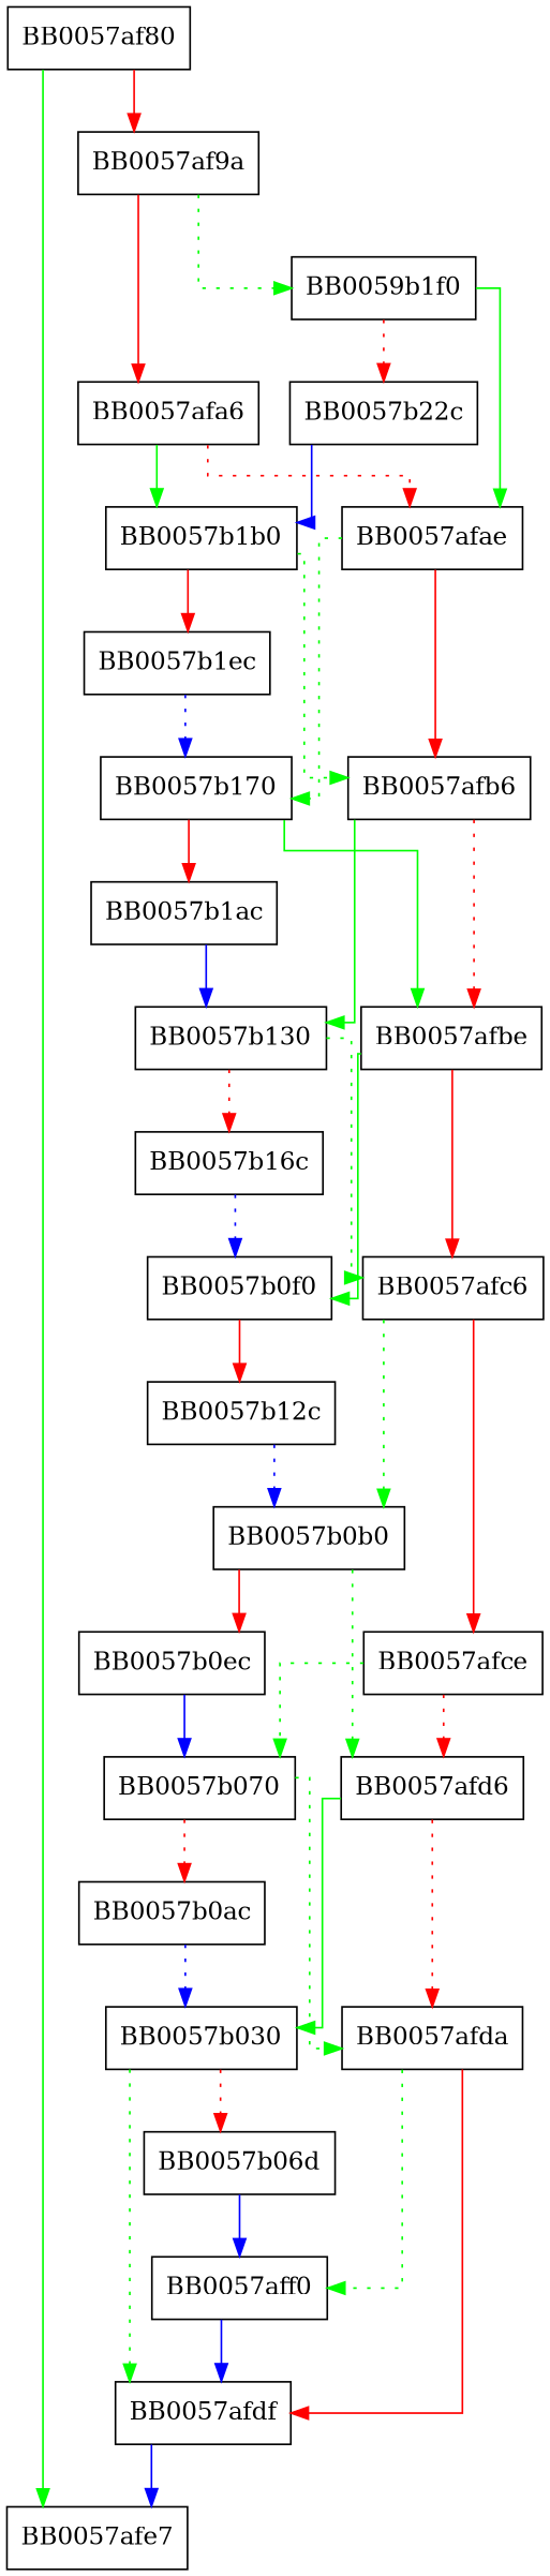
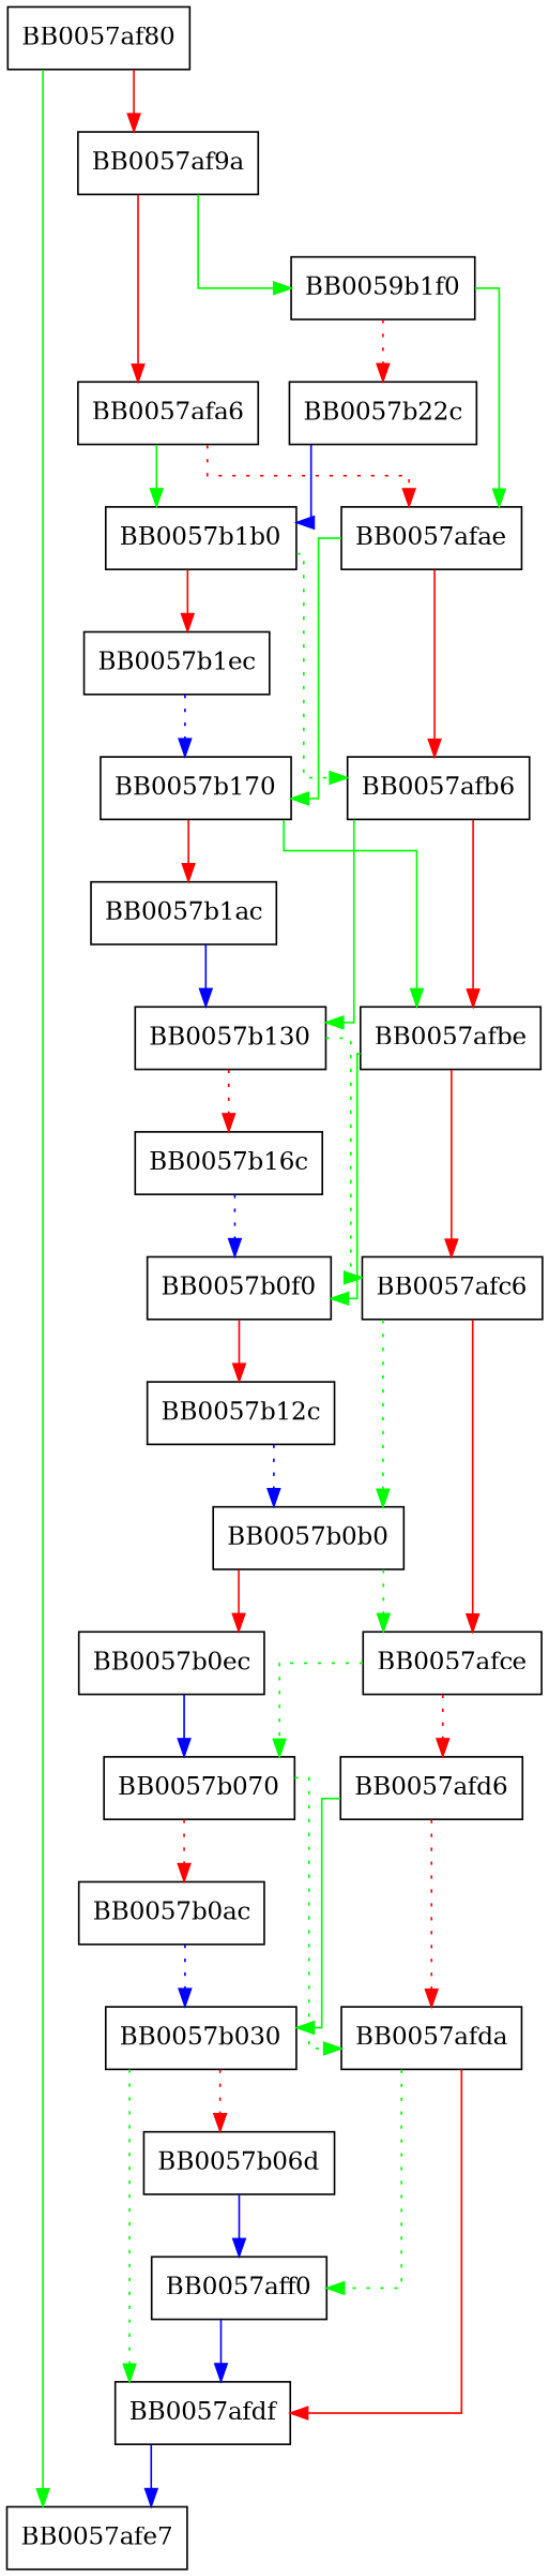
  digraph {
    fontname="DejaVu Serif"
    splines=ortho
    node [fontname="DejaVu Serif" shape=box]
    edge [color=red fontname="DejaVu Serif" style=solid]
    BB0057af80
    BB0057afe7
    BB0057af9a
    n4 [label=BB0059b1f0]
    BB0057afa6
    BB0057afae
    BB0057b22c
    BB0057b1b0
    BB0057afb6
    BB0057b170
    BB0057b1ec
    BB0057afbe
    BB0057b130
    BB0057b1ac
    BB0057afc6
    BB0057b0f0
    BB0057b16c
    BB0057afce
    BB0057b0b0
    BB0057b12c
    BB0057afd6
    BB0057b070
    BB0057b0ec
    BB0057afda
    BB0057b030
    BB0057b0ac
    BB0057afdf
    BB0057aff0
    BB0057b06d
    BB0057af80 -> BB0057afe7 [color=green]
    BB0057af80 -> BB0057af9a
-   BB0057af9a -> n4 [color=green style=dotted]
+   BB0057af9a -> n4 [color=green]
    BB0057af9a -> BB0057afa6
    n4 -> BB0057afae [color=green]
    n4 -> BB0057b22c [style=dotted]
    BB0057afa6 -> BB0057afae [style=dotted]
    BB0057afa6 -> BB0057b1b0 [color=green]
    BB0057afae -> BB0057afb6
-   BB0057afae -> BB0057b170 [color=green style=dotted]
+   BB0057afae -> BB0057b170 [color=green]
    BB0057b22c -> BB0057b1b0 [color=blue]
    BB0057b1b0 -> BB0057afb6 [color=green style=dotted]
    BB0057b1b0 -> BB0057b1ec
-   BB0057afb6 -> BB0057afbe [style=dotted]
+   BB0057afb6 -> BB0057afbe
    BB0057afb6 -> BB0057b130 [color=green]
    BB0057b170 -> BB0057afbe [color=green]
    BB0057b170 -> BB0057b1ac
    BB0057b1ec -> BB0057b170 [color=blue style=dotted]
    BB0057afbe -> BB0057afc6
    BB0057afbe -> BB0057b0f0 [color=green]
    BB0057b130 -> BB0057afc6 [color=green style=dotted]
    BB0057b130 -> BB0057b16c [style=dotted]
    BB0057b1ac -> BB0057b130 [color=blue]
    BB0057afc6 -> BB0057afce
    BB0057afc6 -> BB0057b0b0 [color=green style=dotted]
    BB0057b0f0 -> BB0057b12c
    BB0057b16c -> BB0057b0f0 [color=blue style=dotted]
    BB0057afce -> BB0057afd6 [style=dotted]
    BB0057afce -> BB0057b070 [color=green style=dotted]
-   BB0057b0b0 -> BB0057afd6 [color=green style=dotted]
+   BB0057b0b0 -> BB0057afce [color=green style=dotted]
    BB0057b0b0 -> BB0057b0ec
    BB0057b12c -> BB0057b0b0 [color=blue style=dotted]
    BB0057afd6 -> BB0057afda [style=dotted]
    BB0057afd6 -> BB0057b030 [color=green]
    BB0057b070 -> BB0057afda [color=green style=dotted]
    BB0057b070 -> BB0057b0ac [style=dotted]
    BB0057b0ec -> BB0057b070 [color=blue]
    BB0057afda -> BB0057afdf
    BB0057afda -> BB0057aff0 [color=green style=dotted]
    BB0057b030 -> BB0057afdf [color=green style=dotted]
    BB0057b030 -> BB0057b06d [style=dotted]
    BB0057b0ac -> BB0057b030 [color=blue style=dotted]
    BB0057afdf -> BB0057afe7 [color=blue]
    BB0057aff0 -> BB0057afdf [color=blue]
    BB0057b06d -> BB0057aff0 [color=blue]
  }
